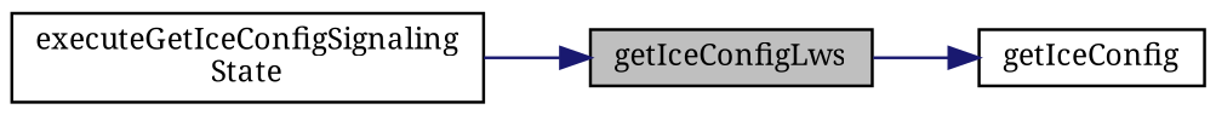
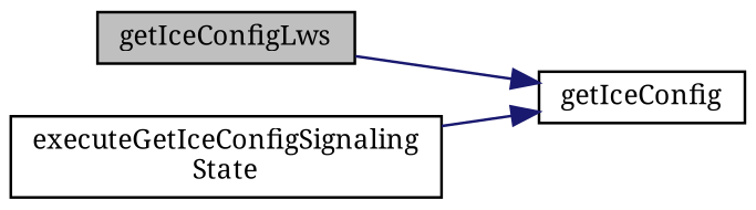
  digraph {
    fontname="Noto Serif"
    rankdir=RL
    node [color=black fillcolor=white fontname="Noto Serif" fontsize=10 shape=record style=filled]
    edge [color=midnightblue dir=back fontname="Noto Serif" fontsize=10 labelfontname=Helvetica labelfontsize=10 style=solid]
    n1 [fillcolor=grey75 fontcolor=black height=0.2 label=getIceConfigLws width=0.4]
    n2 [height=0.2 label=getIceConfig width=0.4]
    n3 [height=0.2 label="executeGetIceConfigSignaling\lState" width=0.4]
    n2 -> n1
-   n1 -> n3
+   n2 -> n3
  }
